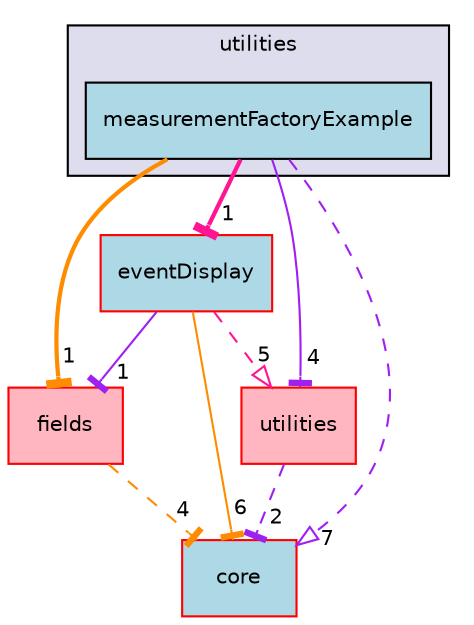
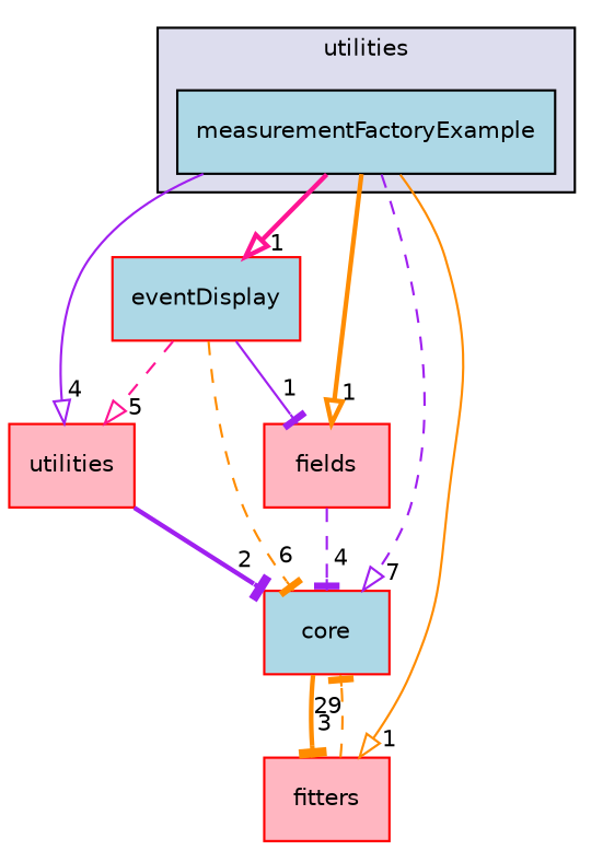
  digraph {
    compound=true
    node [fillcolor=lightblue fontname=Helvetica fontsize=10 shape=box style=filled color=red]
    edge [arrowhead=tee color=darkorange headlabel=1 labeldistance=1.5 labelfontname=Helvetica labelfontsize=10 style=dashed]
    n1 [label=measurementFactoryExample pencolor=black color=""]
    n2 [fillcolor=lightpink label=fields]
    n3 [fillcolor=lightpink label=utilities]
+   n4 [fillcolor=lightpink label=fitters]
    n5 [label=core]
    n6 [label=eventDisplay]
    subgraph cluster_1 {
      bgcolor="#ddddee"
      fontname=Helvetica
      fontsize=10
      label=utilities
      pencolor=black
      n1
    }
-   n1 -> n2 [style=bold]
-   n1 -> n3 [color=purple headlabel=4 style=solid]
+   n1 -> n2 [arrowhead=onormal style=bold]
+   n1 -> n3 [arrowhead=onormal color=purple headlabel=4 style=solid]
+   n1 -> n4 [arrowhead=onormal style=solid]
    n1 -> n5 [arrowhead=onormal color=purple headlabel=7]
-   n1 -> n6 [color=deeppink style=bold]
-   n2 -> n5 [headlabel=4]
-   n3 -> n5 [color=purple headlabel=2]
+   n1 -> n6 [arrowhead=onormal color=deeppink style=bold]
+   n2 -> n5 [color=purple headlabel=4]
+   n3 -> n5 [color=purple headlabel=2 style=bold]
+   n4 -> n5 [headlabel=29]
+   n5 -> n4 [headlabel=3 style=bold]
    n6 -> n2 [color=purple style=solid]
    n6 -> n3 [arrowhead=onormal color=deeppink headlabel=5]
-   n6 -> n5 [headlabel=6 style=solid]
+   n6 -> n5 [headlabel=6]
  }
